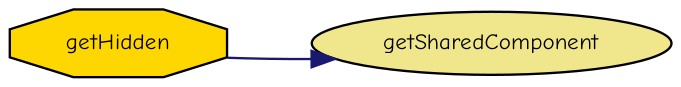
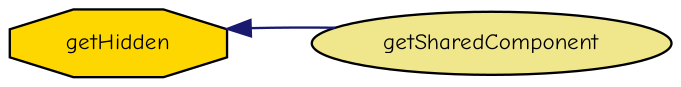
  digraph {
    rankdir=LR
    fontname="Comic Neue"
    node [color=black fontname="Comic Neue" fontsize=10 style=filled]
    n1 [fillcolor=gold fontcolor=black height=0.2 label=getHidden shape=octagon width=0.4]
    n2 [fillcolor=khaki height=0.2 label=getSharedComponent shape=ellipse width=0.4]
-   n1 -> n2 [color=midnightblue fontname="Comic Neue" fontsize=10 labelfontname=Helvetica labelfontsize=10 style=solid]
+   n2 -> n1 [color=midnightblue fontname="Comic Neue" fontsize=10 labelfontname=Helvetica labelfontsize=10 style=solid]
  }
